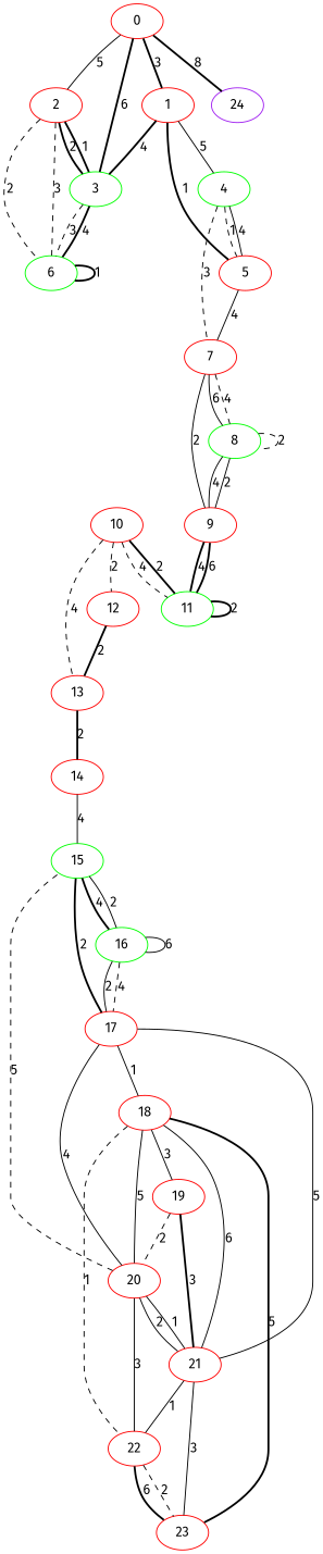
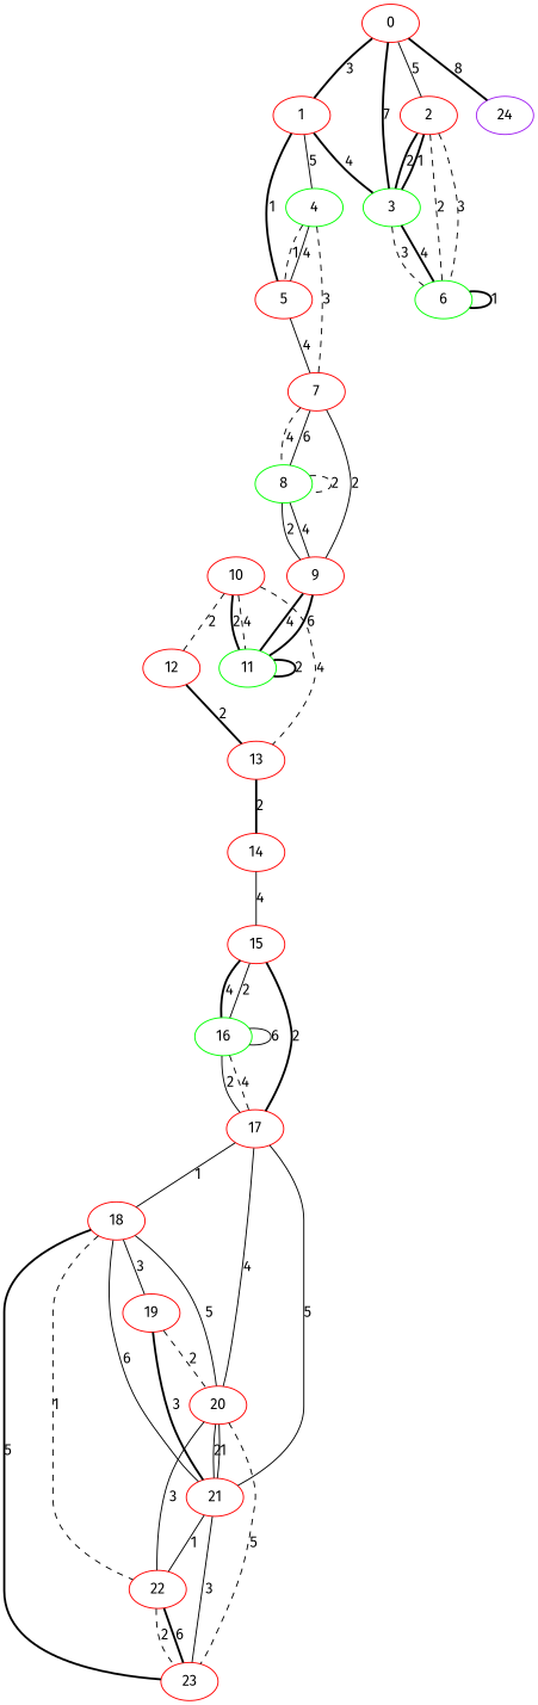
  graph {
    fontname="Fira Sans"
    node [color=red fontname="Fira Sans" weight=1]
    edge [fontname="Fira Sans" style=solid]
    0
    1
    2
    3 [color=green]
    24 [color=purple weight=4]
    4 [color=green weight=2]
    5
    6 [color=green weight=2]
    7
    8 [color=green weight=2]
    9
    11 [color=green weight=2]
    10
    12
    13
    14
-   15 [color=green]
+   15
    16 [color=green weight=2]
    17
    18
    20
    21
    19
    22
    23
    0 -- 1 [label=3 style=bold]
    0 -- 2 [label=5]
-   0 -- 3 [label=6 style=bold]
+   0 -- 3 [label=7 style=bold]
    0 -- 24 [label=8 style=bold]
    1 -- 3 [label=4 style=bold]
    1 -- 4 [label=5]
    1 -- 5 [label=1 style=bold]
    2 -- 3 [label=2 style=bold]
    2 -- 3 [label=1 style=bold]
    2 -- 6 [label=2 style=dashed]
    2 -- 6 [label=3 style=dashed]
    3 -- 6 [label=3 style=dashed]
    3 -- 6 [label=4 style=bold]
    4 -- 5 [label=4]
    4 -- 5 [label=1 style=dashed]
    4 -- 7 [label=3 style=dashed]
    5 -- 7 [label=4]
    6 -- 6 [label=1 style=bold]
    7 -- 8 [label=6]
    7 -- 8 [label=4 style=dashed]
    7 -- 9 [label=2]
    8 -- 8 [label=2 style=dashed]
    8 -- 9 [label=4]
    8 -- 9 [label=2]
    9 -- 11 [label=4 style=bold]
    9 -- 11 [label=6 style=bold]
    11 -- 11 [label=2 style=bold]
    10 -- 11 [label=2 style=bold]
    10 -- 11 [label=4 style=dashed]
    10 -- 12 [label=2 style=dashed]
    10 -- 13 [label=4 style=dashed]
    12 -- 13 [label=2 style=bold]
    13 -- 14 [label=2 style=bold]
    14 -- 15 [label=4]
    15 -- 16 [label=2]
    15 -- 16 [label=4 style=bold]
    15 -- 17 [label=2 style=bold]
    16 -- 16 [label=6]
    16 -- 17 [label=4 style=dashed]
    16 -- 17 [label=2]
    17 -- 18 [label=1]
    17 -- 20 [label=4]
    17 -- 21 [label=5]
    18 -- 20 [label=5]
    18 -- 21 [label=6]
    18 -- 19 [label=3]
    18 -- 22 [label=1 style=dashed]
    18 -- 23 [label=5 style=bold]
    20 -- 21 [label=1]
    20 -- 21 [label=2]
    20 -- 22 [label=3]
-   20 -- 15 [label=5 style=dashed]
+   20 -- 23 [label=5 style=dashed]
    21 -- 22 [label=1]
    21 -- 23 [label=3]
    19 -- 20 [label=2 style=dashed]
    19 -- 21 [label=3 style=bold]
    22 -- 23 [label=6 style=bold]
    22 -- 23 [label=2 style=dashed]
  }
